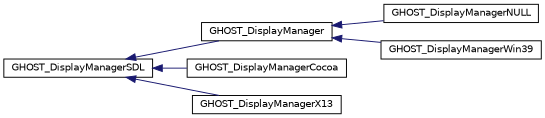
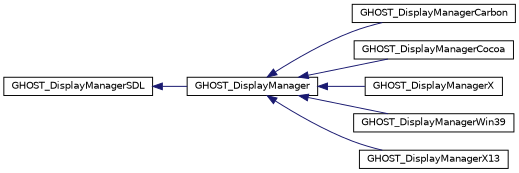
  digraph {
    rankdir=LR
    node [color=black fillcolor=white fontname=Helvetica fontsize=10 shape=record style=filled]
    edge [color=midnightblue dir=back fontname=Helvetica fontsize=10 labelfontname=Helvetica labelfontsize=10 style=solid]
    n1 [height=0.2 label=GHOST_DisplayManager width=0.4]
+   n2 [height=0.2 label=GHOST_DisplayManagerCarbon width=0.4]
    n3 [height=0.2 label=GHOST_DisplayManagerCocoa width=0.4]
-   n4 [height=0.2 label=GHOST_DisplayManagerNULL width=0.4]
+   n4 [height=0.2 label=GHOST_DisplayManagerX width=0.4]
    n5 [height=0.2 label=GHOST_DisplayManagerWin39 width=0.4]
    n6 [height=0.2 label=GHOST_DisplayManagerX13 width=0.4]
    n7 [height=0.2 label=GHOST_DisplayManagerSDL width=0.4]
-   n7 -> n3
+   n1 -> n2
+   n1 -> n3
    n1 -> n4
    n1 -> n5
-   n7 -> n6
+   n1 -> n6
    n7 -> n1
  }
